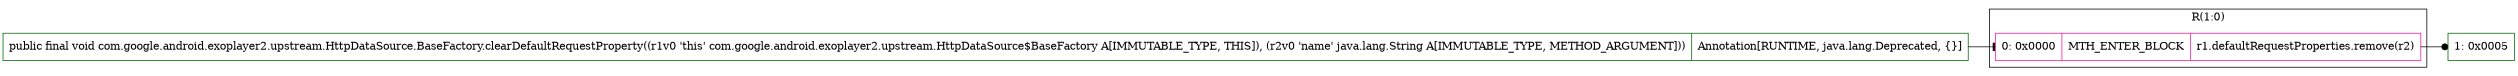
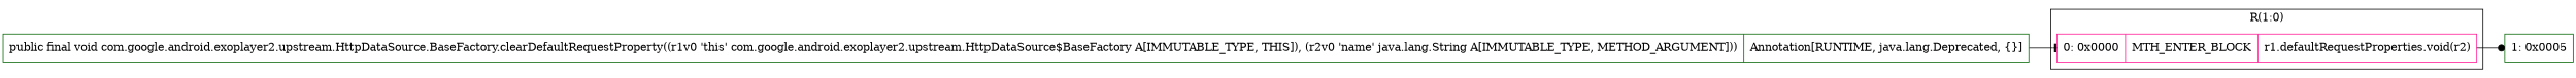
  digraph {
    rankdir=LR
    node [color=darkgreen shape=record]
-   n1 [color=deeppink label="{0\:\ 0x0000|MTH_ENTER_BLOCK\l|r1.defaultRequestProperties.remove(r2)\l}"]
+   n1 [color=deeppink label="{0\:\ 0x0000|MTH_ENTER_BLOCK\l|r1.defaultRequestProperties.void(r2)\l}"]
    n2 [label="{1\:\ 0x0005}"]
    n3 [label="{public final void com.google.android.exoplayer2.upstream.HttpDataSource.BaseFactory.clearDefaultRequestProperty((r1v0 'this' com.google.android.exoplayer2.upstream.HttpDataSource$BaseFactory A[IMMUTABLE_TYPE, THIS]), (r2v0 'name' java.lang.String A[IMMUTABLE_TYPE, METHOD_ARGUMENT]))  | Annotation[RUNTIME, java.lang.Deprecated, \{\}]\l}"]
    subgraph cluster_1 {
      label="R(1:0)"
      n1
    }
    n1 -> n2 [arrowhead=dot]
    n3 -> n1 [arrowhead=tee]
  }
